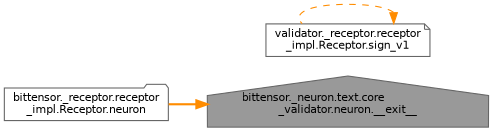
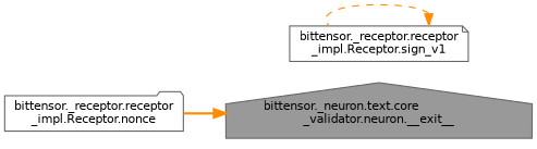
  digraph {
    rankdir=RL
    node [color=grey40 fillcolor=white fontname=Helvetica fontsize=10 style=filled]
    edge [color=darkorange dir=back fontname=Helvetica fontsize=10 labelfontname=Helvetica labelfontsize=10]
    n1 [color=gray40 fillcolor=grey60 fontcolor=black height=0.2 label="bittensor._neuron.text.core\l_validator.neuron.__exit__" shape=house width=0.4]
-   n2 [height=0.2 label="bittensor._receptor.receptor\l_impl.Receptor.neuron" shape=folder width=0.4]
-   n3 [height=0.2 label="validator._receptor.receptor\l_impl.Receptor.sign_v1" shape=note width=0.4]
+   n2 [height=0.2 label="bittensor._receptor.receptor\l_impl.Receptor.nonce" shape=folder width=0.4]
+   n3 [height=0.2 label="bittensor._receptor.receptor\l_impl.Receptor.sign_v1" shape=note width=0.4]
    n1 -> n2 [style=bold]
    n3 -> n3 [style=dashed]
  }
